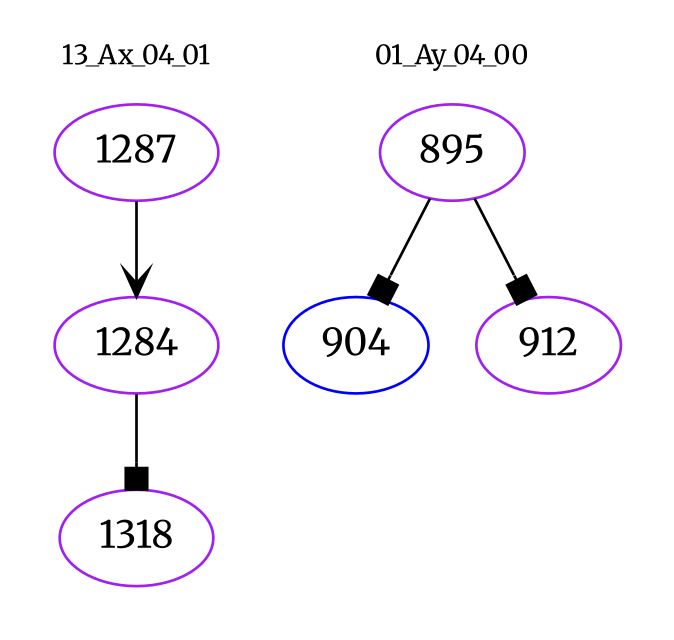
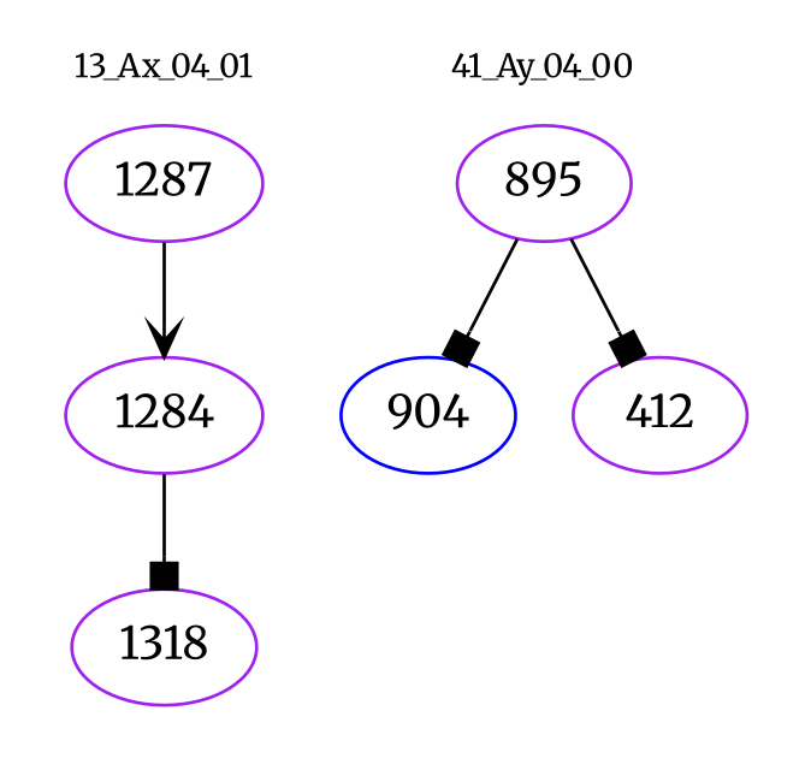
  digraph {
    fontname=Merriweather
    node [color=purple fontname=Merriweather]
    edge [arrowhead=box color=black fontname=Merriweather]
    n1 [label=1287]
    n2 [label=1284]
    n3 [label=1318]
    n4 [color=blue label=904]
    n5 [label=895]
-   n6 [label=912]
+   n6 [label=412]
    subgraph cluster_1 {
      color=white
      fontsize=10
      label="13_Ax_04_01"
      n1
      n2
      n3
    }
    subgraph cluster_2 {
      color=white
      fontsize=10
-     label="01_Ay_04_00"
+     label="41_Ay_04_00"
      n4
      n5
      n6
    }
    n1 -> n2 [arrowhead=vee]
    n2 -> n3
    n5 -> n4
    n5 -> n6
  }
